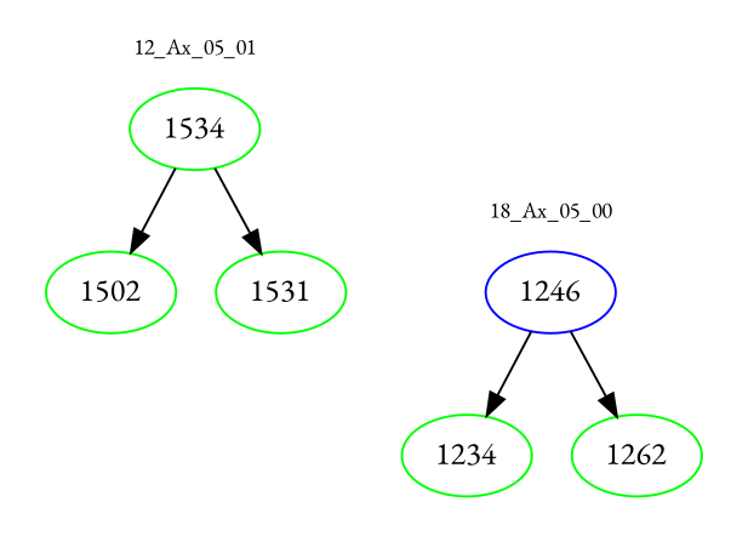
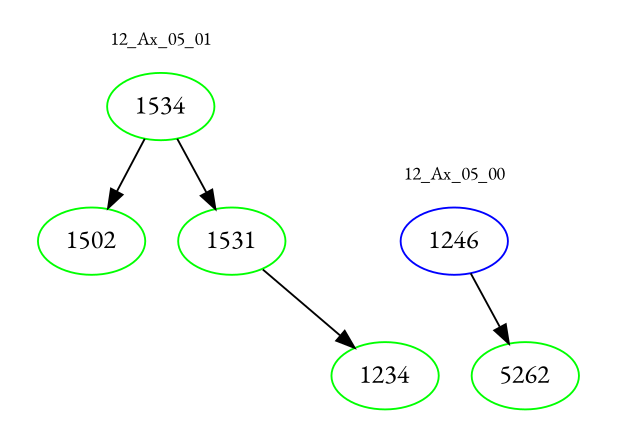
  digraph {
    fontname="EB Garamond"
    node [color=green fontname="EB Garamond"]
    edge [color=black fontname="EB Garamond"]
    n1 [label=1534]
    n2 [label=1502]
    n3 [label=1531]
    n4 [color=blue label=1246]
    n5 [label=1234]
-   n6 [label=1262]
+   n6 [label=5262]
    subgraph cluster_1 {
      color=white
      fontsize=10
      label="12_Ax_05_01"
      n1
      n2
      n3
    }
    subgraph cluster_2 {
      color=white
      fontsize=10
-     label="18_Ax_05_00"
+     label="12_Ax_05_00"
      n4
      n5
      n6
    }
    n1 -> n2
    n1 -> n3
-   n4 -> n5
+   n3 -> n5
    n4 -> n6
  }
